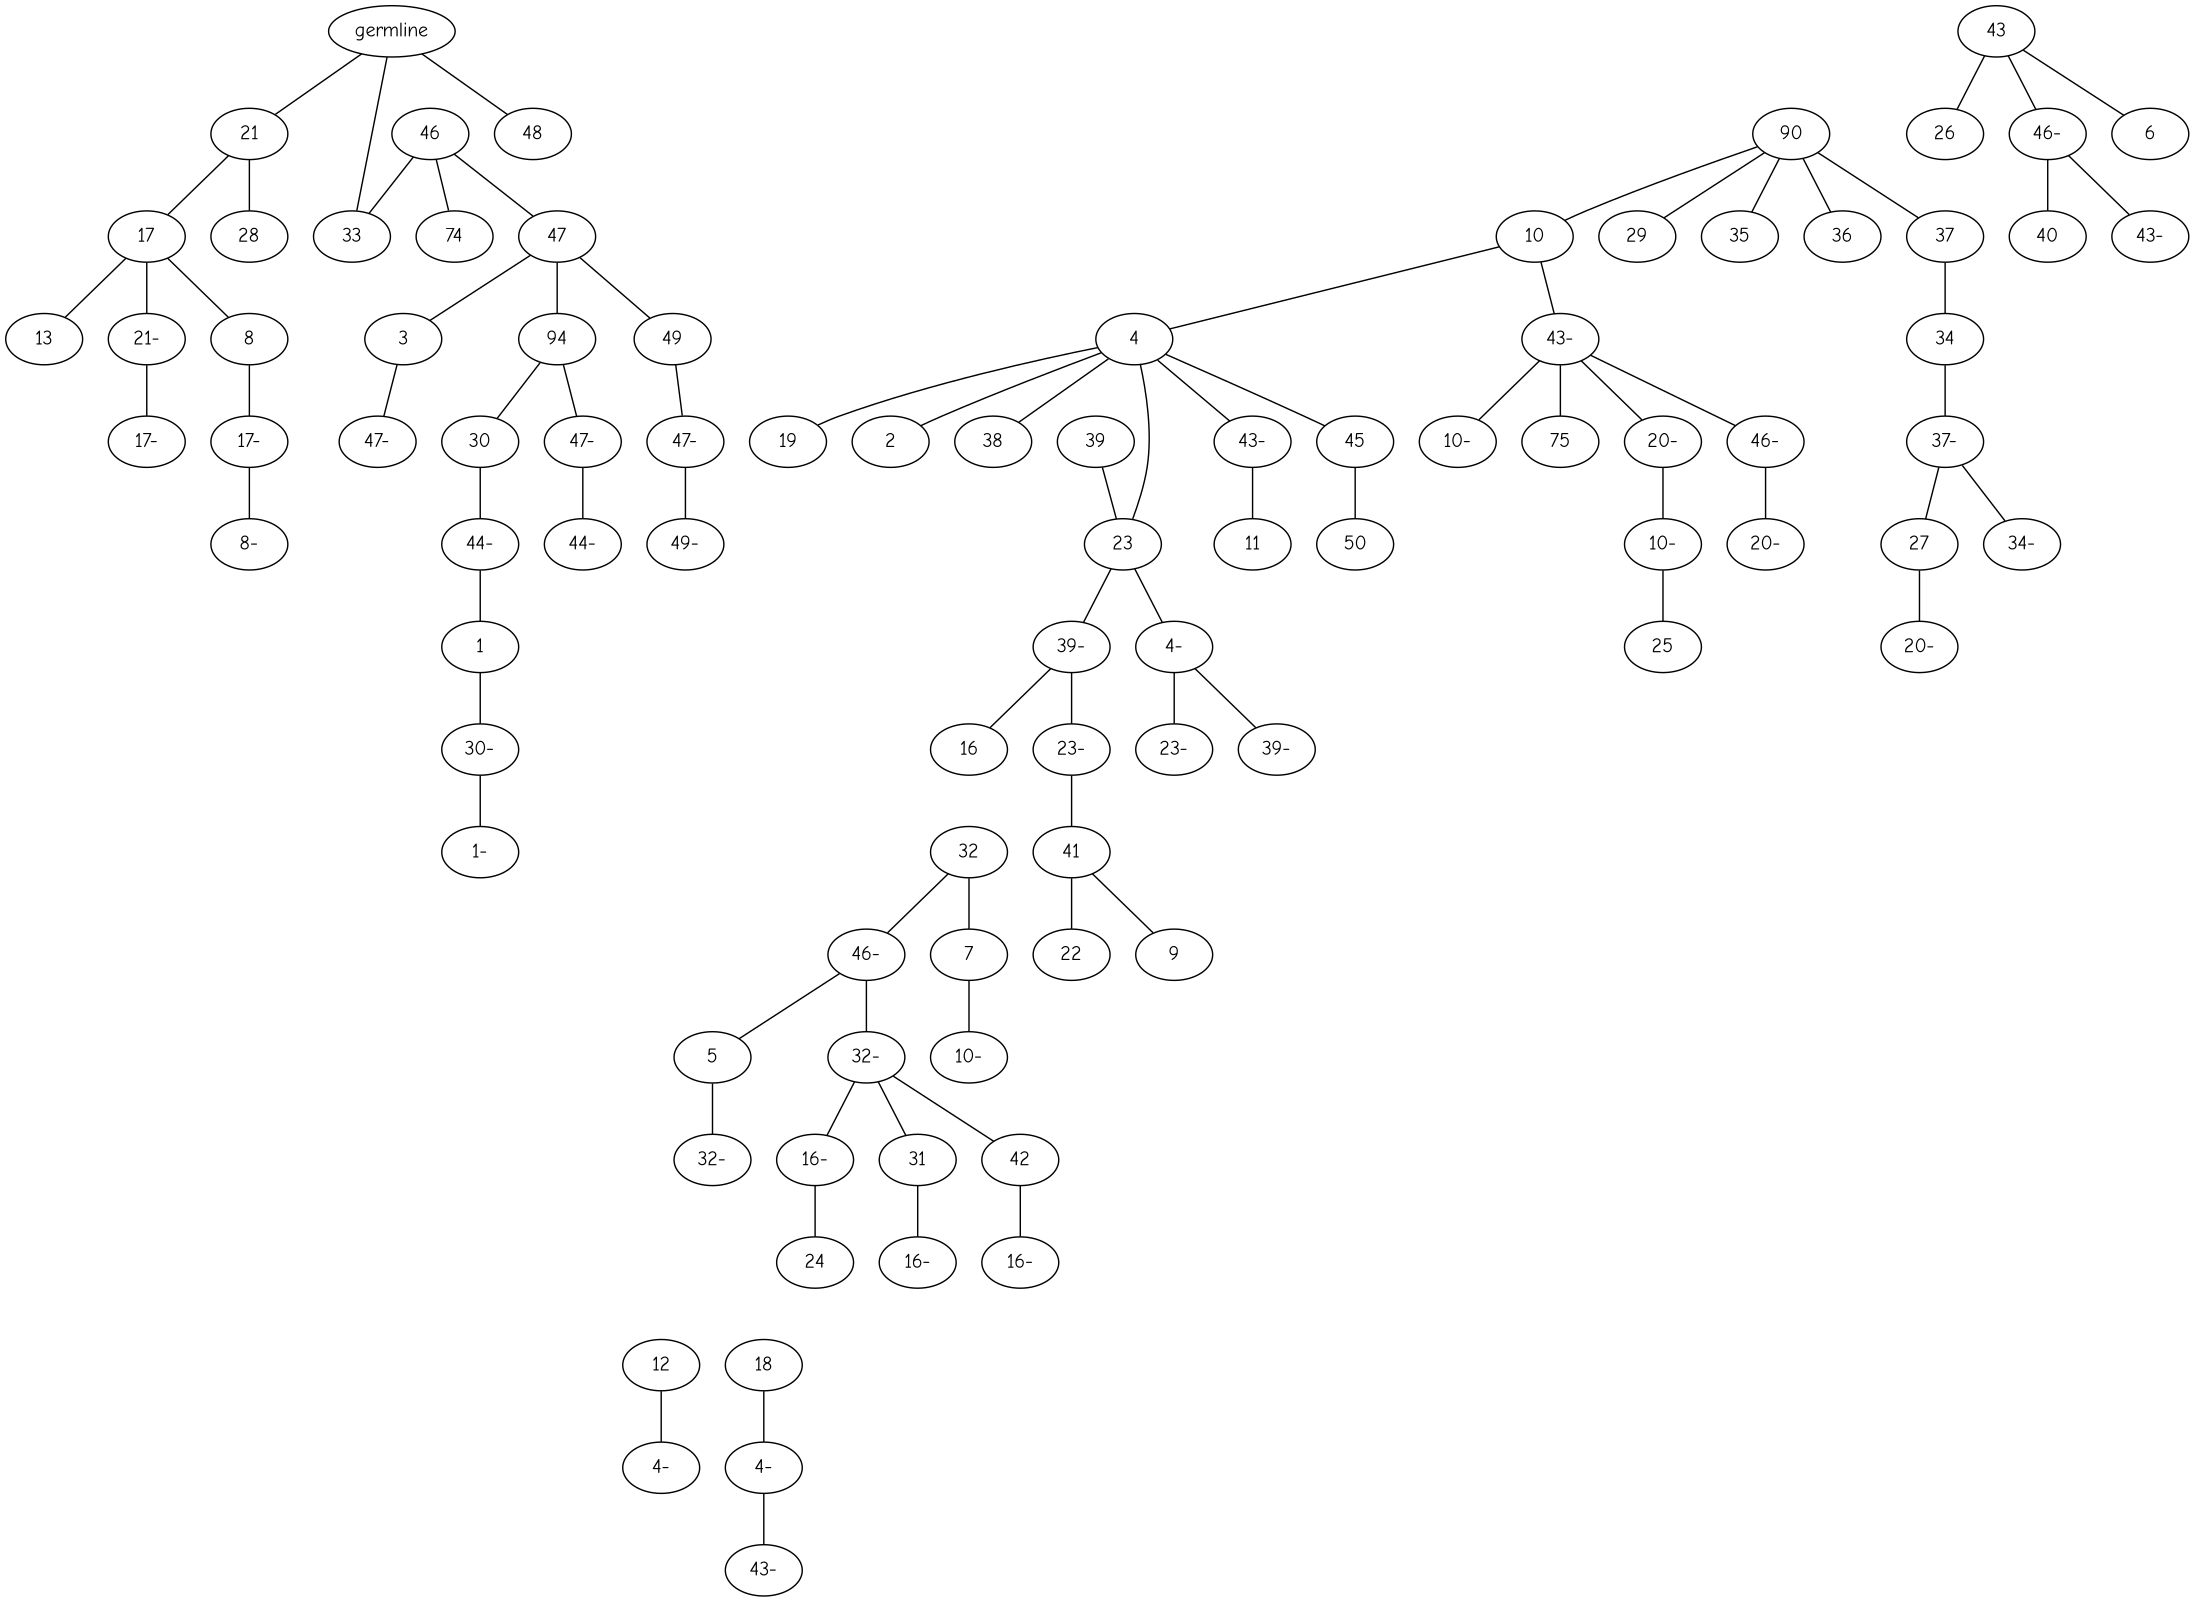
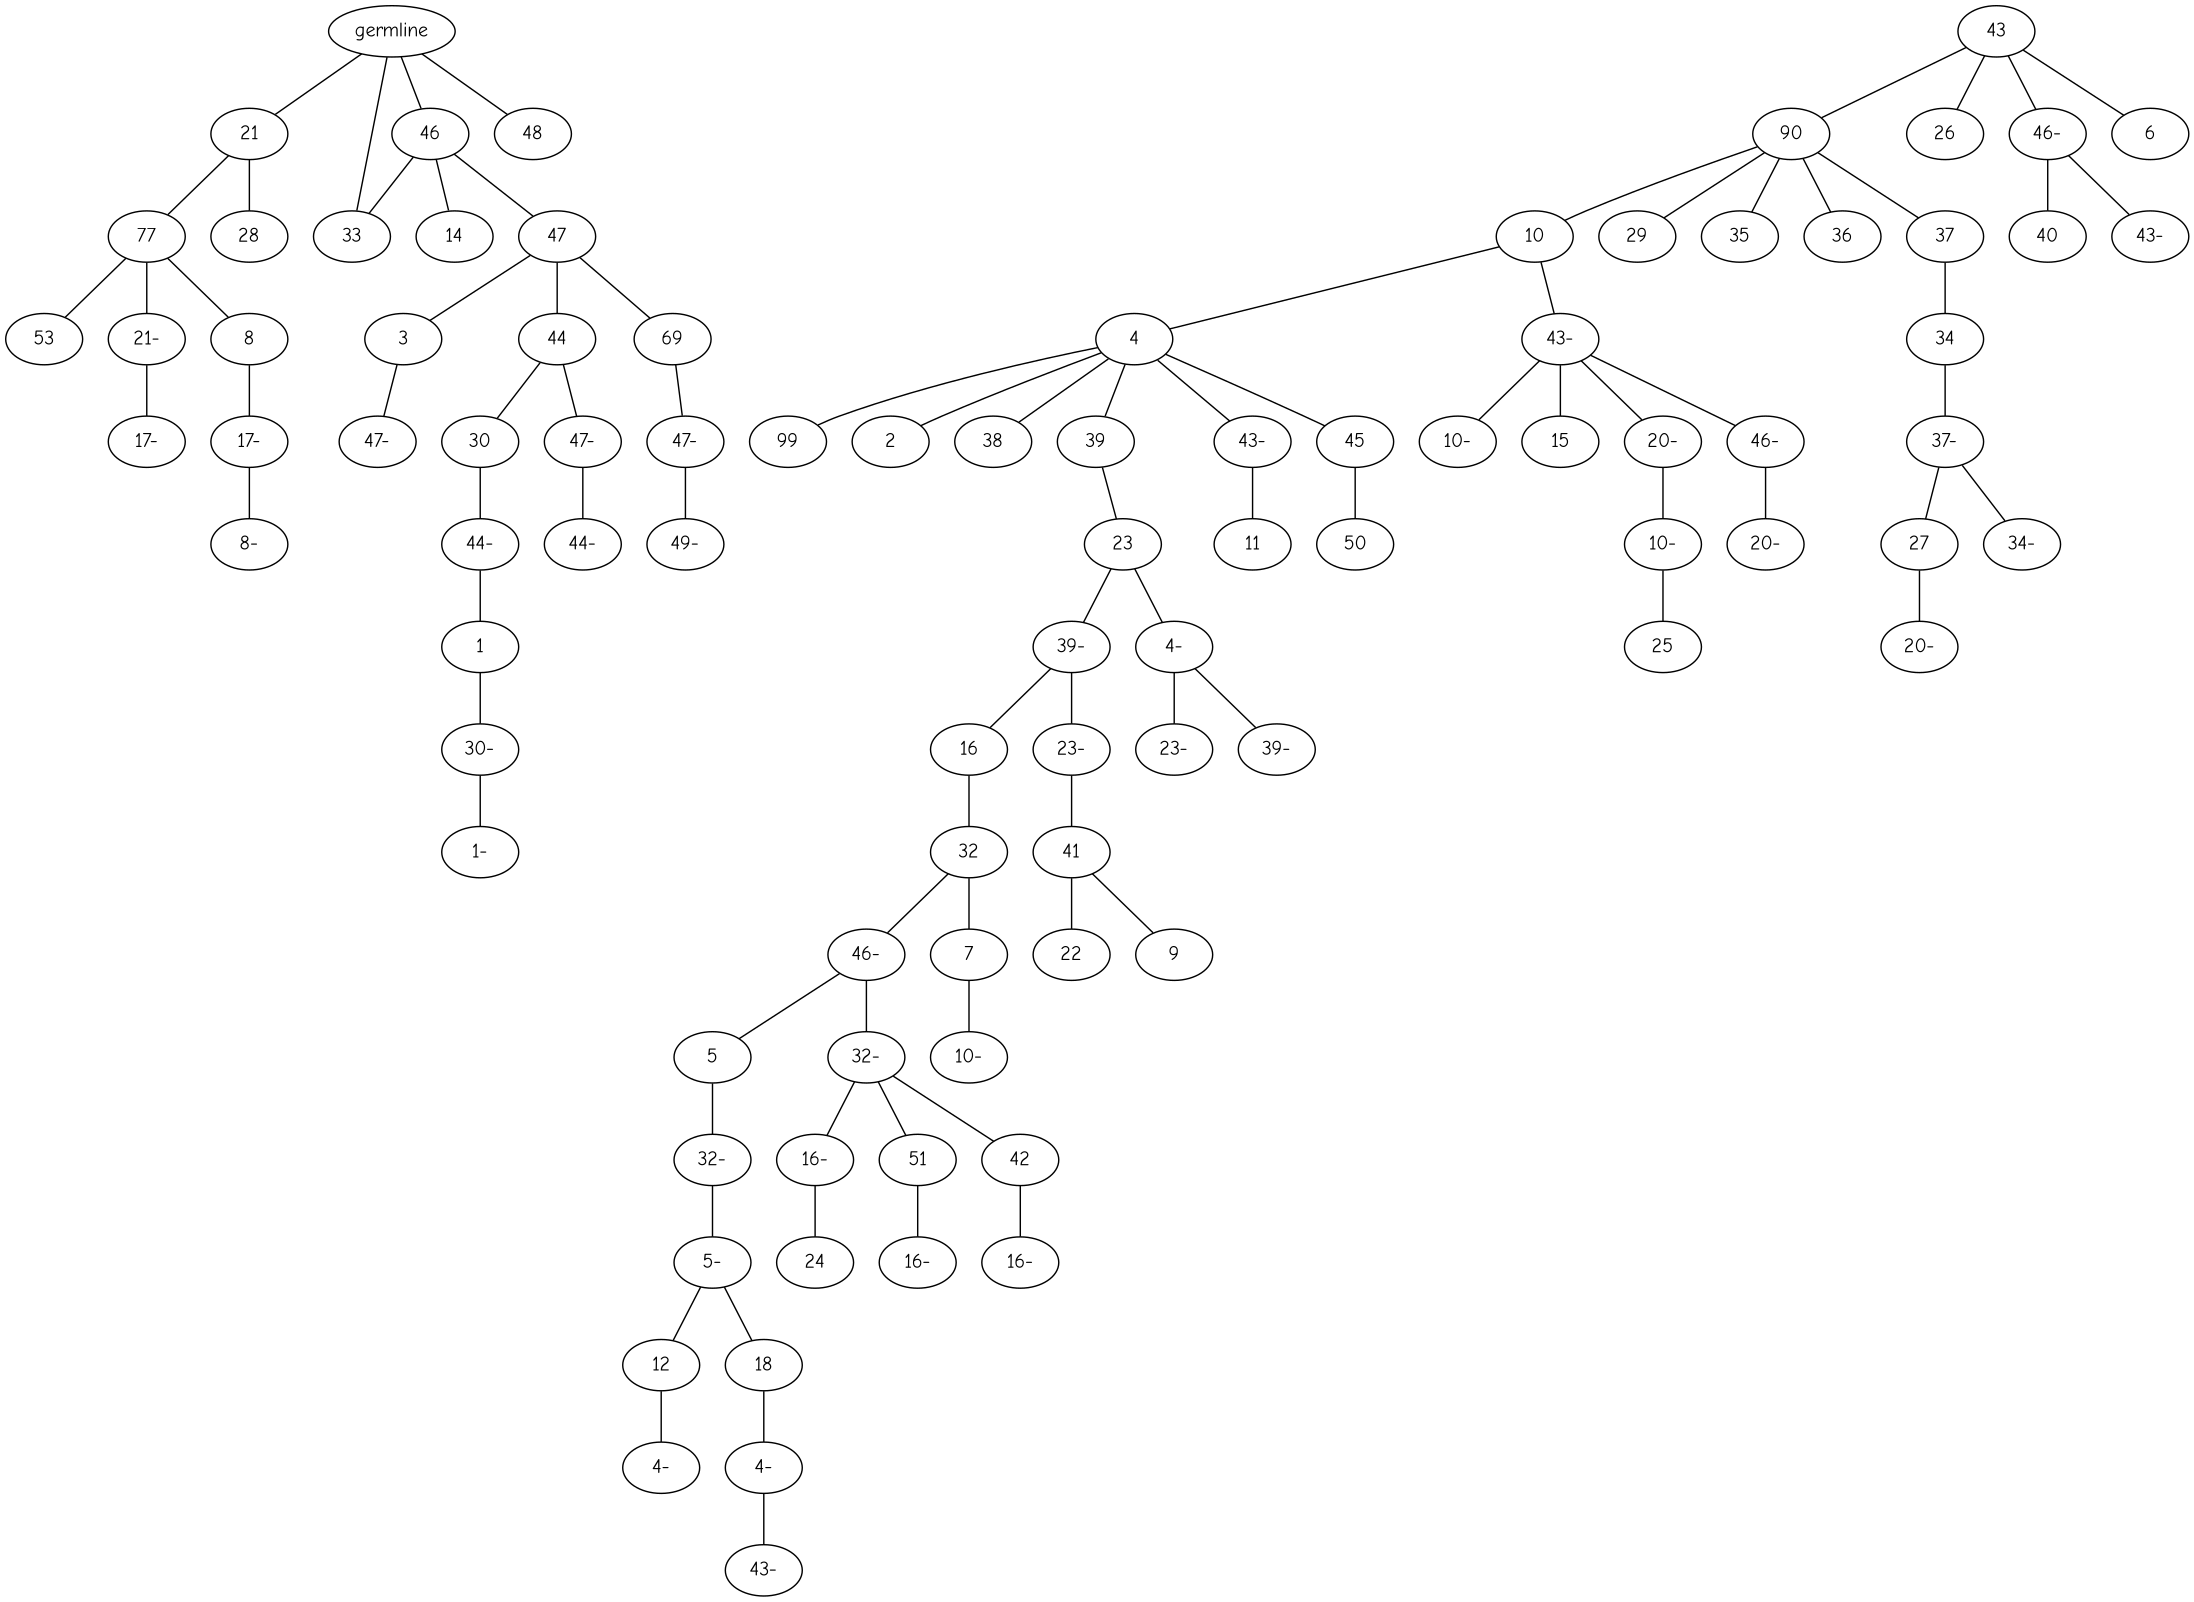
  graph {
    fontname="Comic Neue"
    node [fontname="Comic Neue"]
    edge [fontname="Comic Neue"]
    n1 [label=germline]
    n2 [label=21]
    n3 [label=33]
    n4 [label=46]
    n5 [label=48]
-   n6 [label=17]
+   n6 [label=77]
    n7 [label=28]
-   n8 [label=74]
+   n8 [label=14]
    n9 [label=47]
-   n10 [label=13]
+   n10 [label=53]
    n11 [label="21-"]
    n12 [label=8]
    n13 [label="17-"]
    n14 [label="17-"]
    n15 [label="8-"]
    n16 [label=43]
    n17 [label=90]
    n18 [label=26]
    n19 [label="46-"]
    n20 [label=6]
    n21 [label=3]
-   n22 [label=94]
-   n23 [label=49]
+   n22 [label=44]
+   n23 [label=69]
    n24 [label=10]
    n25 [label=29]
    n26 [label=35]
    n27 [label=36]
    n28 [label=37]
    n29 [label=40]
    n30 [label="43-"]
    n31 [label=4]
    n32 [label="43-"]
    n33 [label=34]
-   n34 [label=19]
+   n34 [label=99]
    n35 [label=2]
    n36 [label=38]
    n37 [label=39]
    n38 [label="43-"]
    n39 [label=45]
    n40 [label="10-"]
-   n41 [label=75]
+   n41 [label=15]
    n42 [label="20-"]
    n43 [label="46-"]
    n44 [label=23]
    n45 [label=11]
    n46 [label=50]
    n47 [label="39-"]
    n48 [label="4-"]
    n49 [label=16]
    n50 [label="23-"]
    n51 [label="23-"]
    n52 [label="39-"]
    n53 [label=32]
    n54 [label=41]
    n55 [label="46-"]
    n56 [label=7]
    n57 [label=5]
    n58 [label="32-"]
    n59 [label="10-"]
    n60 [label="32-"]
    n61 [label="16-"]
-   n62 [label=31]
+   n62 [label=51]
    n63 [label=42]
+   n64 [label="5-"]
    n65 [label=12]
    n66 [label=18]
    n67 [label="4-"]
    n68 [label="4-"]
    n69 [label="43-"]
    n70 [label=24]
    n71 [label="16-"]
    n72 [label="16-"]
    n73 [label=22]
    n74 [label=9]
    n75 [label="10-"]
    n76 [label="20-"]
    n77 [label=25]
    n78 [label="37-"]
    n79 [label=27]
    n80 [label="34-"]
    n81 [label="20-"]
    n82 [label="47-"]
    n83 [label=30]
    n84 [label="47-"]
    n85 [label="47-"]
    n86 [label="44-"]
    n87 [label="44-"]
    n88 [label=1]
    n89 [label="30-"]
    n90 [label="1-"]
    n91 [label="49-"]
    n1 -- n2
    n1 -- n3
+   n1 -- n4
    n1 -- n5
    n2 -- n6
    n2 -- n7
    n4 -- n3
    n4 -- n8
    n4 -- n9
    n6 -- n10
    n6 -- n11
    n6 -- n12
    n9 -- n21
    n9 -- n22
    n9 -- n23
    n11 -- n13
    n12 -- n14
    n14 -- n15
+   n16 -- n17
    n16 -- n18
    n16 -- n19
    n16 -- n20
    n17 -- n24
    n17 -- n25
    n17 -- n26
    n17 -- n27
    n17 -- n28
    n19 -- n29
    n19 -- n30
    n21 -- n82
    n22 -- n83
    n22 -- n84
    n23 -- n85
    n24 -- n31
    n24 -- n32
    n28 -- n33
    n31 -- n34
    n31 -- n35
    n31 -- n36
-   n31 -- n44
+   n31 -- n37
    n31 -- n38
    n31 -- n39
    n32 -- n40
    n32 -- n41
    n32 -- n42
    n32 -- n43
    n33 -- n78
    n37 -- n44
    n38 -- n45
    n39 -- n46
    n42 -- n75
    n43 -- n76
    n44 -- n47
    n44 -- n48
    n47 -- n49
    n47 -- n50
    n48 -- n51
    n48 -- n52
+   n49 -- n53
    n50 -- n54
    n53 -- n55
    n53 -- n56
    n54 -- n73
    n54 -- n74
    n55 -- n57
    n55 -- n58
    n56 -- n59
    n57 -- n60
    n58 -- n61
    n58 -- n62
    n58 -- n63
+   n60 -- n64
    n61 -- n70
    n62 -- n71
    n63 -- n72
+   n64 -- n65
+   n64 -- n66
    n65 -- n67
    n66 -- n68
    n68 -- n69
    n75 -- n77
    n78 -- n79
    n78 -- n80
    n79 -- n81
    n83 -- n86
    n84 -- n87
    n85 -- n91
    n86 -- n88
    n88 -- n89
    n89 -- n90
  }
